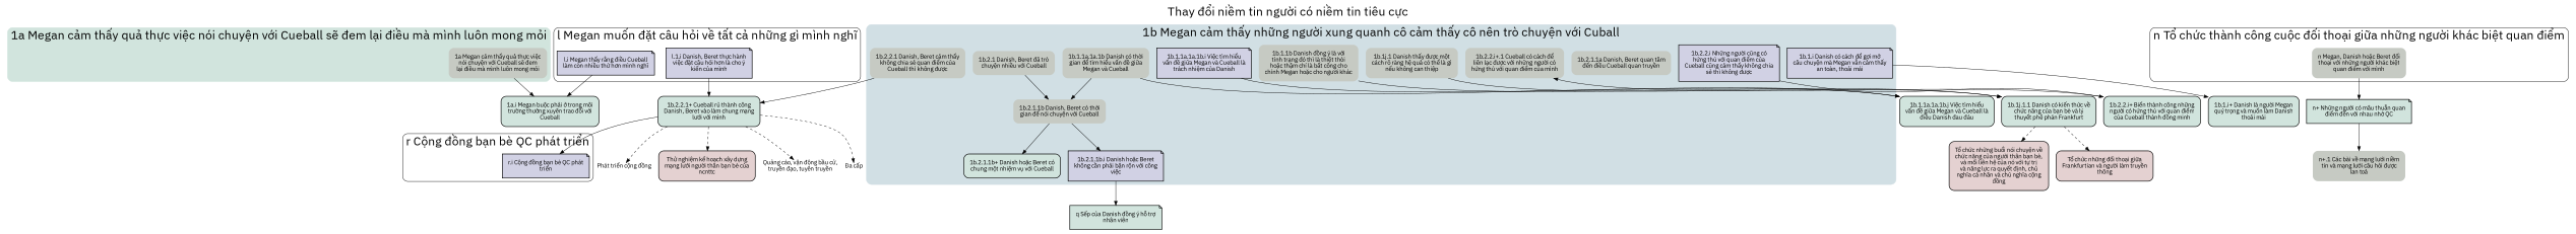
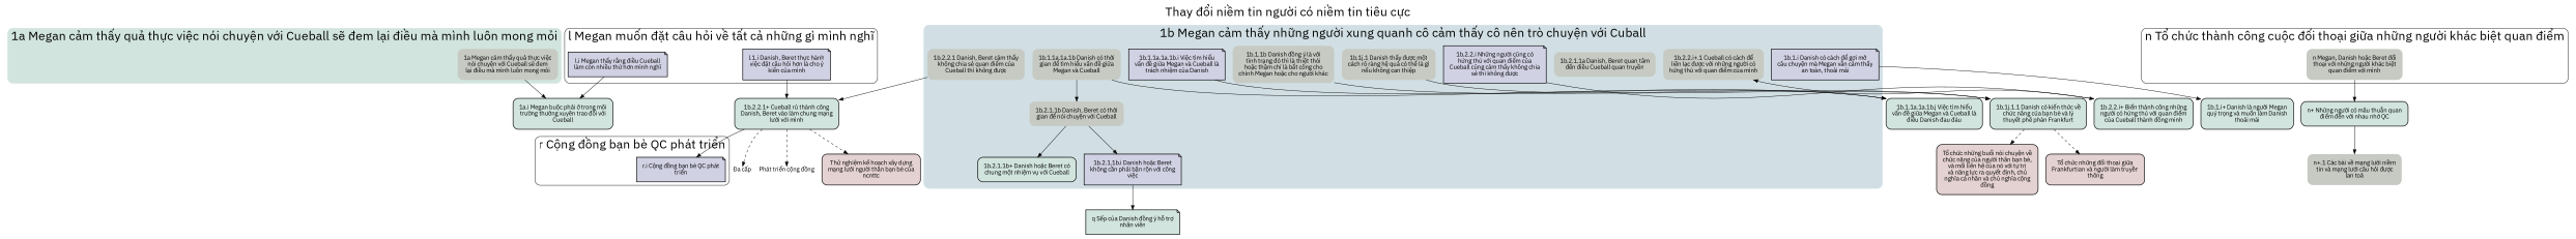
  digraph {
    fontname="IBM Plex Sans"
    fontsize=30
    label="Thay đổi niềm tin người có niềm tin tiêu cực"
    labelloc=t
    style=rounded
    node [fillcolor="#c6cac3" fontname="IBM Plex Sans" margin=0.2 shape=plaintext style="filled, rounded" penwidth=1.5]
    edge [fontname="IBM Plex Sans" penwidth=1]
    n1 [label="1a Megan cảm thấy quả thực việc\nnói chuyện với Cueball sẽ đem\nlại điều mà mình luôn mong mỏi" penwidth=""]
    n2 [label="1b.2.2.i+.1 Cueball có cách để\nliên lạc được với những người có\nhứng thú với quan điểm của mình" penwidth=""]
    n3 [label="1b.2.2.1 Danish, Beret cảm thấy\nkhông chia sẻ quan điểm của\nCueball thì không được" penwidth=""]
    n4 [label="1b.2.1.1a Danish, Beret quan tâm\nđến điều Cueball quan truyền" penwidth=""]
    n5 [label="1b.2.1.1b Danish, Beret có thời\ngian để nói chuyện với Cueball" penwidth=""]
-   n6 [label="1b.2.1 Danish, Beret đã trò\nchuyện nhiều với Cueball" penwidth=""]
    n7 [label="1b.1j.1 Danish thấy được một\ncách rõ ràng hệ quả có thể là gì\nnếu không can thiệp" penwidth=""]
    n8 [label="1b.1.1a.1a.1b Danish có thời\ngian để tìm hiểu vấn đề giữa\nMegan và Cueball" penwidth=""]
    n9 [label="1b.1.1b Danish đồng ý là với\ntình trạng đó thì là thiệt thòi\nhoặc thậm chí là bất công cho\nchính Megan hoặc cho người khác" penwidth=""]
    n10 [fillcolor="#D1E4DD" label="1b.2.1.1b+ Danish hoặc Beret có\nchung một nhiệm vụ với Cueball" shape=box]
    n11 [fillcolor="#D1D1E4" label="1b.2.2.i Những người cũng có\nhứng thú với quan điểm của\nCueball cũng cảm thấy không chia\nsẻ thì không được" shape=note]
    n12 [fillcolor="#D1D1E4" label="1b.2.1.1b.i Danish hoặc Beret\nkhông cần phải bận rộn với công\nviệc" shape=note]
    n13 [fillcolor="#D1D1E4" label="1b.1.1a.1a.1b.i Việc tìm hiểu\nvấn đề giữa Megan và Cueball là\ntrách nhiệm của Danish" shape=note]
    n14 [fillcolor="#D1D1E4" label="1b.1.i Danish có cách để gợi mở\ncâu chuyện mà Megan vẫn cảm thấy\nan toàn, thoải mái" shape=note]
    n15 [fillcolor="#D1D1E4" label="l.1.i Danish, Beret thực hành\nviệc đặt câu hỏi hơn là cho ý\nkiến của mình" shape=note]
    n16 [fillcolor="#D1D1E4" label="l.i Megan thấy rằng điều Cueball\nlàm còn nhiều thứ hơn mình nghĩ" shape=note]
    n17 [label="n Megan, Danish hoặc Beret đối\nthoại với những người khác biệt\nquan điểm với mình" penwidth=""]
    n18 [fillcolor="#D1D1E4" label="r.i Cộng đồng bạn bè QC phát\ntriển" shape=note]
    n19 [fillcolor="#D1E4DD" label="1a.i Megan buộc phải ở trong môi\ntrường thường xuyên trao đổi với\nCueball" shape=box]
    n20 [fillcolor="#D1E4DD" label="1b.2.2.1+ Cueball rủ thành công\nDanish, Beret vào làm chung mạng\nlưới với mình" shape=box]
    n21 [fillcolor="#D1E4DD" label="1b.1j.1.1 Danish có kiến thức về\nchức năng của bạn bè và lý\nthuyết phê phán Frankfurt" shape=box]
    n22 [fillcolor="#D1E4DD" label="1b.1.1a.1a.1b.j Việc tìm hiểu\nvấn đề giữa Megan và Cueball là\nđiều Danish đau đáu" shape=box]
    n23 [fillcolor="#D1E4DD" label="1b.2.2.i+ Biến thành công những\nngười có hứng thú với quan điểm\ncủa Cueball thành đồng minh" shape=box]
    n24 [fillcolor="#D1E4DD" label="q Sếp của Danish đồng ý hỗ trợ\nnhân viên" shape=note]
    n25 [fillcolor="#D1E4DD" label="1b.1.i+ Danish là người Megan\nquý trọng và muốn làm Danish\nthoải mái" shape=box]
-   n26 [fillcolor="#D1E4DD" label="n+ Những người có mâu thuẫn quan\nđiểm đến với nhau nhờ QC" shape=note]
+   n26 [fillcolor="#D1E4DD" label="n+ Những người có mâu thuẫn quan\nđiểm đến với nhau nhờ QC" shape=box]
    n27 [label="n+.1 Các bài về mạng lưới niềm\ntin và mạng lưới câu hỏi được\nlan toả" penwidth=""]
-   n28 [fillcolor=white label="Quảng cáo, vận động bầu cử,\ntruyền đạo, tuyên truyền" shape=plain]
    n29 [fillcolor=white label="Đa cấp" shape=plain]
    n30 [fillcolor=white label="Phát triển cộng đồng" shape=plain]
    n31 [fillcolor="#E4D1D1" label="Thử nghiệm kế hoạch xây dựng\nmạng lưới người thân bạn bè của\nncnttc" shape=polygon]
    n32 [fillcolor="#E4D1D1" label="Tổ chức những buổi nói chuyện về\nchức năng của người thân bạn bè,\nvà mối liên hệ của nó với tự trị\nvà năng lực ra quyết định, chủ\nnghĩa cá nhân và chủ nghĩa cộng\nđồng" shape=polygon]
    n33 [fillcolor="#E4D1D1" label="Tổ chức những đối thoại giữa\nFrankfurtian và người làm truyền\nthông" shape=polygon]
    subgraph cluster_1 {
      color="#D1E4DD"
      label="1a Megan cảm thấy quả thực việc nói chuyện với Cueball sẽ đem lại điều mà mình luôn mong mỏi"
      style="filled, rounded"
      n1
    }
    subgraph cluster_2 {
      color="#D1DFE4"
      label="1b Megan cảm thấy những người xung quanh cô cảm thấy cô nên trò chuyện với Cuball"
      style="filled, rounded"
      n2
      n3
      n4
      n5
-     n6
      n7
      n8
      n9
      n10
      n11
      n12
      n13
      n14
    }
    subgraph cluster_3 {
      label="i Megan dám nói rằng \"tôi sẽ không để nỗi sợ chi phối mình\""
    }
    subgraph cluster_4 {
      label="j Megan sẽ không dựa vào cảm xúc để biện minh cho hành động của mình"
    }
    subgraph cluster_5 {
      label="k Megan nghe được các câu chuyện của những người tương tự hoàn cảnh của mình"
    }
    subgraph cluster_6 {
      label="l Megan muốn đặt câu hỏi về tất cả những gì mình nghĩ"
      n15
      n16
    }
    subgraph cluster_7 {
      label="m Những Megan trong friendlist QC sẽ làm điều tương tự"
    }
    subgraph cluster_8 {
      label="n Tổ chức thành công cuộc đối thoại giữa những người khác biệt quan điểm"
      n17
    }
    subgraph cluster_9 {
      label="o Tổ chức thành công những buổi chia sẻ vòng tròn"
    }
    subgraph cluster_10 {
      label="p Tổ chức thành công các buổi nói chuyện của người có chuyên môn"
    }
    subgraph cluster_11 {
      label="q Các chủ doanh nghiệp đồng ý hỗ trợ nhân viên"
    }
    subgraph cluster_12 {
      label="r Cộng đồng bạn bè QC phát triển"
      n18
    }
    subgraph cluster_13 {
      label="s Kết hợp được với các dự án khác"
    }
    n1 -> n19
    n3 -> n20
    n5 -> n10
    n5 -> n12
-   n6 -> n5
    n7 -> n21
    n8 -> n5
    n8 -> n22
    n9 -> n21
    n11 -> n23
    n12 -> n24
    n13 -> n22
    n14 -> n25
    n15 -> n20
    n16 -> n19
    n17 -> n26
    n20 -> n18
-   n20 -> n28 [style=dashed]
    n20 -> n29 [style=dashed]
    n20 -> n30 [style=dashed]
    n20 -> n31 [style=dashed]
    n21 -> n32 [style=dashed]
    n21 -> n33 [style=dashed]
    n23 -> n2
    n26 -> n27
  }
